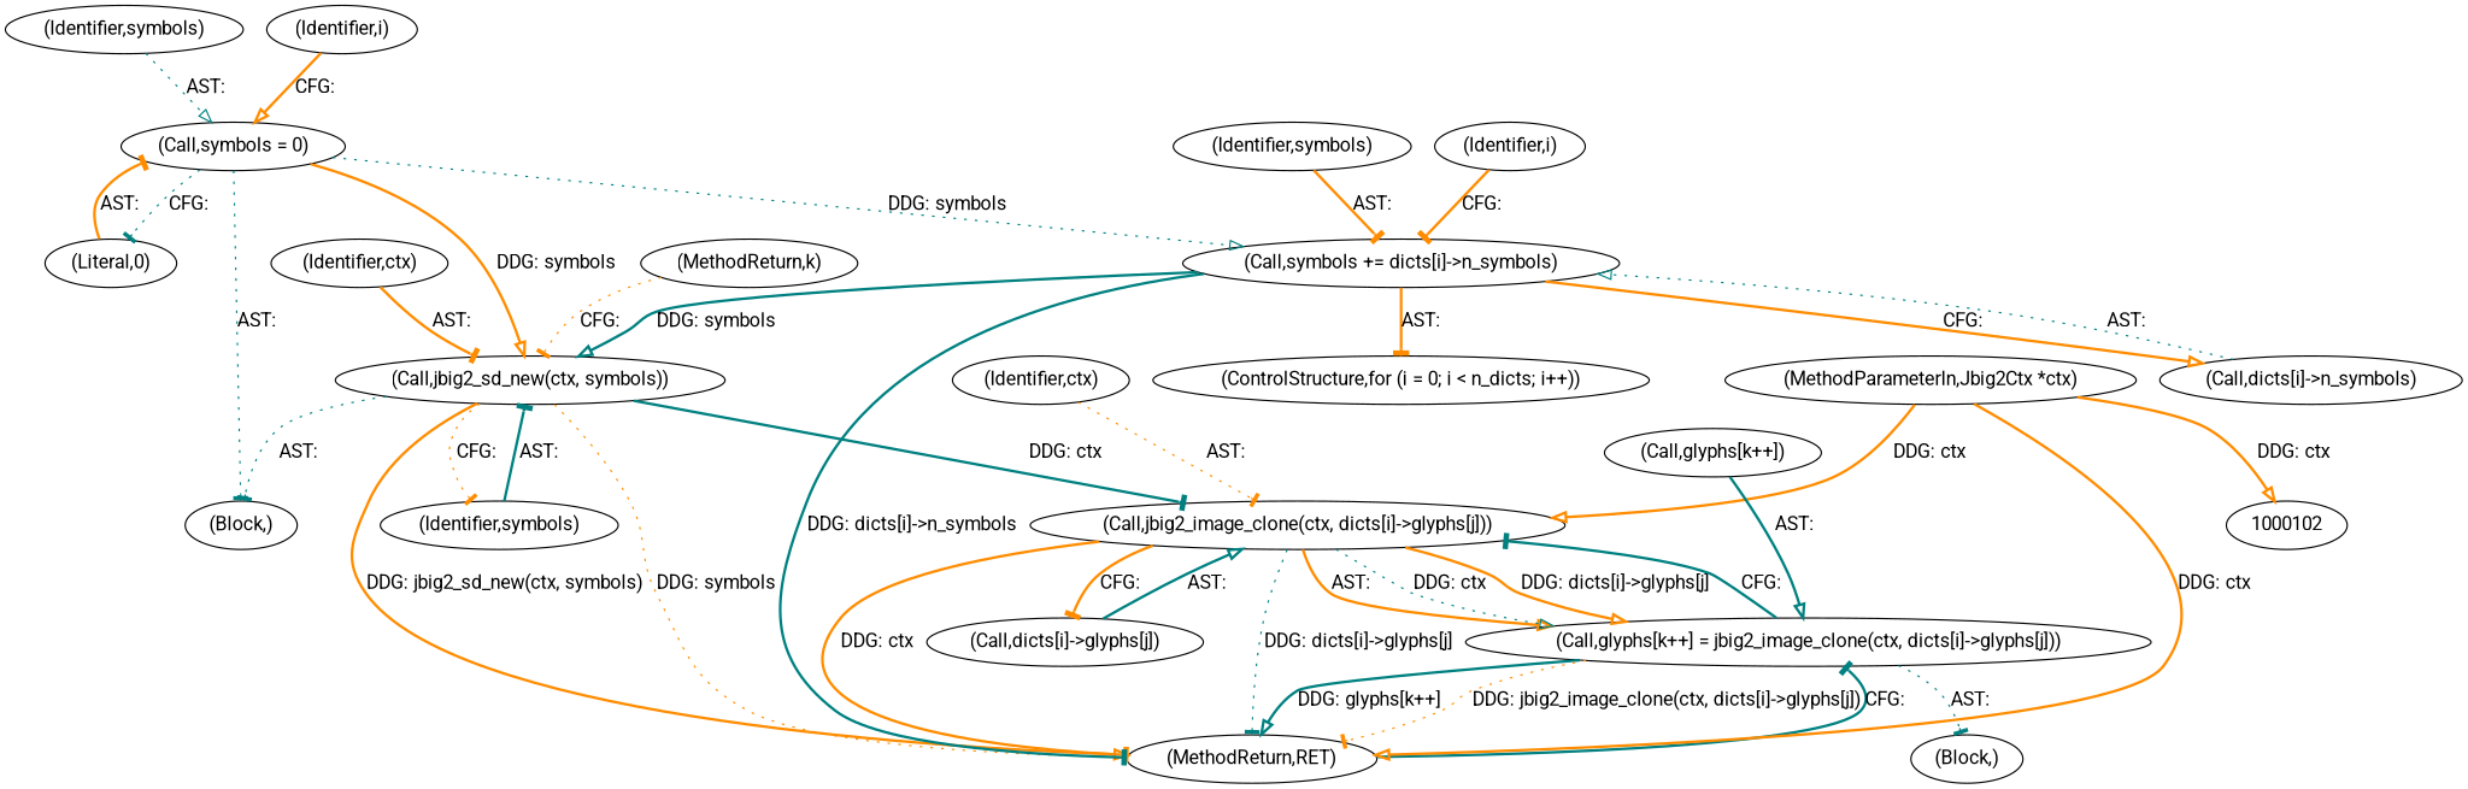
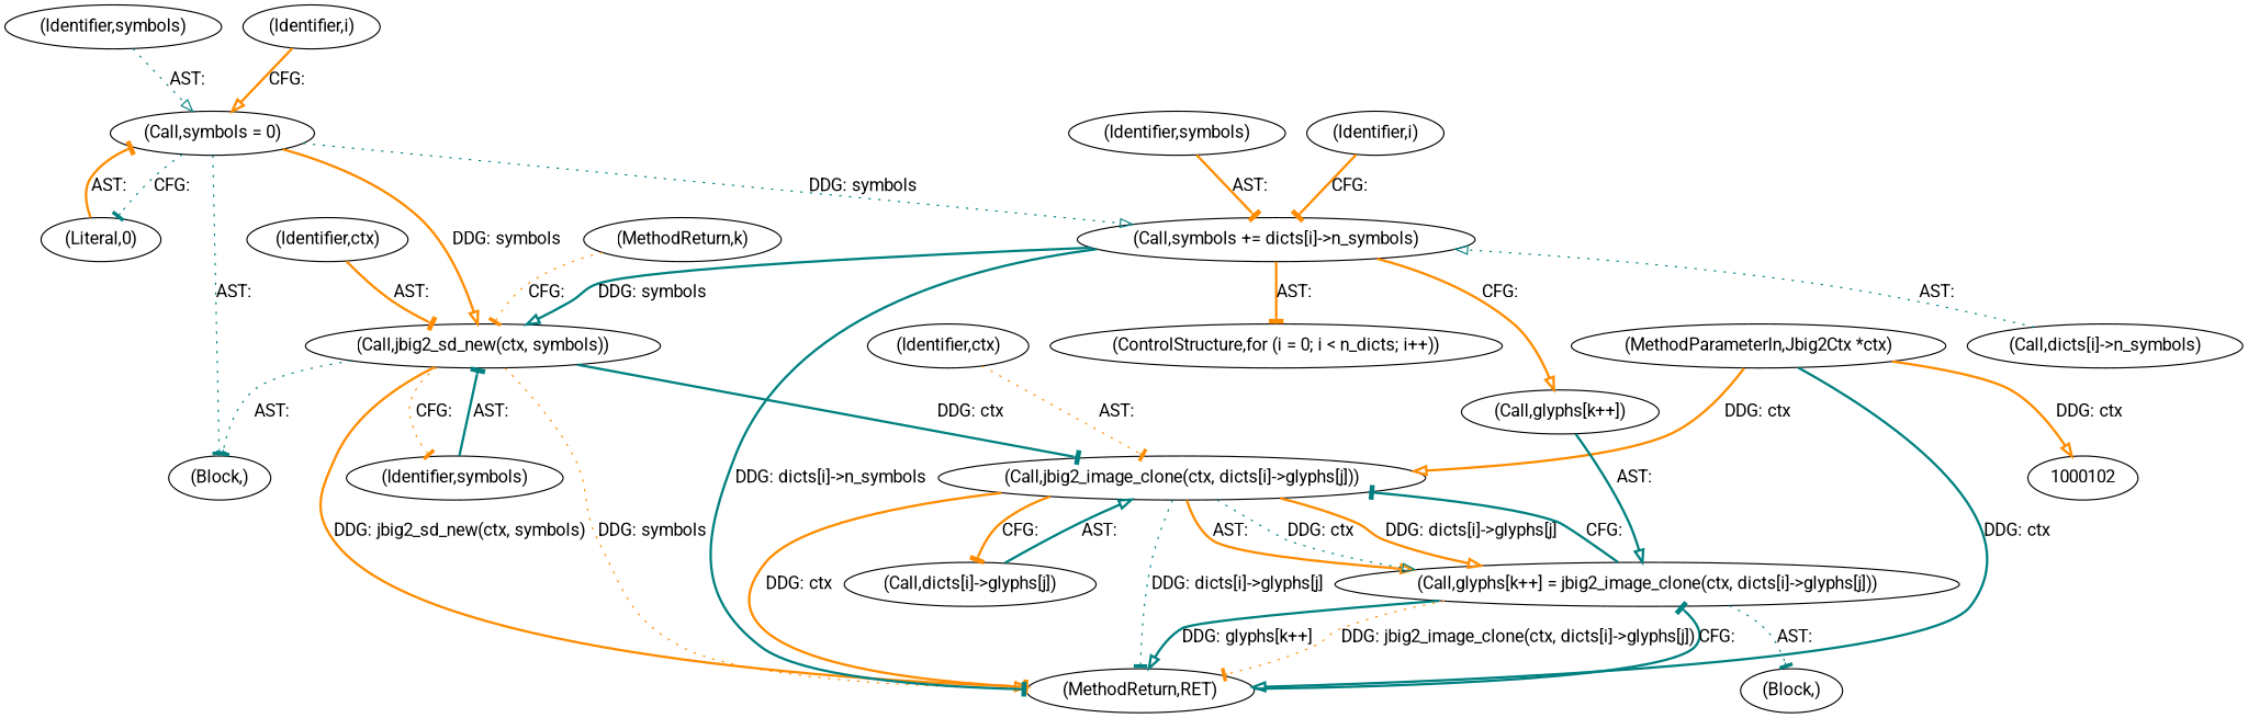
  digraph {
    fontname=Roboto
    node [fontname=Roboto]
    edge [arrowhead=tee color=darkorange fontname=Roboto style=bold]
    n1 [label="(Call,jbig2_image_clone(ctx, dicts[i]->glyphs[j]))"]
    n2 [label="(Call,glyphs[k++] = jbig2_image_clone(ctx, dicts[i]->glyphs[j]))"]
    n3 [label="(Call,dicts[i]->glyphs[j])"]
    n4 [label="(MethodReturn,RET)"]
    n5 [label="(Block,)"]
    n6 [label="(Call,jbig2_sd_new(ctx, symbols))"]
    n7 [label="(Block,)"]
    n8 [label="(Identifier,symbols)"]
    n9 [label="(MethodParameterIn,Jbig2Ctx *ctx)"]
    1000102
    n11 [label="(Call,symbols += dicts[i]->n_symbols)"]
    n12 [label="(ControlStructure,for (i = 0; i < n_dicts; i++))"]
    n13 [label="(Call,dicts[i]->n_symbols)"]
    n14 [label="(Call,symbols = 0)"]
    n15 [label="(Literal,0)"]
    n16 [label="(Identifier,i)"]
    n17 [label="(Identifier,symbols)"]
    n18 [label="(Call,glyphs[k++])"]
    n19 [label="(MethodReturn,k)"]
    n20 [label="(Identifier,ctx)"]
    n21 [label="(Identifier,symbols)"]
    n22 [label="(Identifier,ctx)"]
    n23 [label="(Identifier,i)"]
    n1 -> n2 [arrowhead=onormal label="AST: "]
    n1 -> n2 [arrowhead=onormal color=teal label="DDG: ctx" style=dotted]
    n1 -> n2 [arrowhead=onormal label="DDG: dicts[i]->glyphs[j]"]
    n1 -> n3 [label="CFG: "]
    n1 -> n4 [arrowhead=onormal label="DDG: ctx"]
    n1 -> n4 [color=teal label="DDG: dicts[i]->glyphs[j]" style=dotted]
    n2 -> n1 [color=teal label="CFG: "]
    n2 -> n4 [arrowhead=onormal color=teal label="DDG: glyphs[k++]"]
    n2 -> n4 [label="DDG: jbig2_image_clone(ctx, dicts[i]->glyphs[j])" style=dotted]
    n2 -> n5 [color=teal label="AST: " style=dotted]
    n3 -> n1 [arrowhead=onormal color=teal label="AST: "]
    n4 -> n2 [color=teal label="CFG: "]
    n6 -> n1 [color=teal label="DDG: ctx"]
    n6 -> n4 [label="DDG: symbols" style=dotted]
    n6 -> n4 [label="DDG: jbig2_sd_new(ctx, symbols)"]
    n6 -> n7 [color=teal label="AST: " style=dotted]
    n6 -> n8 [label="CFG: " style=dotted]
    n8 -> n6 [color=teal label="AST: "]
    n9 -> n1 [arrowhead=onormal label="DDG: ctx"]
-   n9 -> n4 [arrowhead=onormal label="DDG: ctx"]
+   n9 -> n4 [arrowhead=onormal color=teal label="DDG: ctx"]
    n9 -> 1000102 [arrowhead=onormal label="DDG: ctx"]
    n11 -> n4 [color=teal label="DDG: dicts[i]->n_symbols"]
    n11 -> n6 [arrowhead=onormal color=teal label="DDG: symbols"]
    n11 -> n12 [label="AST: "]
-   n11 -> n13 [arrowhead=onormal label="CFG: "]
+   n11 -> n18 [arrowhead=onormal label="CFG: "]
    n13 -> n11 [arrowhead=onormal color=teal label="AST: " style=dotted]
    n14 -> n6 [arrowhead=onormal label="DDG: symbols"]
    n14 -> n7 [color=teal label="AST: " style=dotted]
    n14 -> n11 [arrowhead=onormal color=teal label="DDG: symbols" style=dotted]
    n14 -> n15 [color=teal label="CFG: " style=dotted]
    n15 -> n14 [label="AST: "]
    n16 -> n11 [label="CFG: "]
    n17 -> n14 [arrowhead=onormal color=teal label="AST: " style=dotted]
    n18 -> n2 [arrowhead=onormal color=teal label="AST: "]
    n19 -> n6 [label="CFG: " style=dotted]
    n20 -> n1 [label="AST: " style=dotted]
    n21 -> n11 [label="AST: "]
    n22 -> n6 [label="AST: "]
    n23 -> n14 [arrowhead=onormal label="CFG: "]
  }
